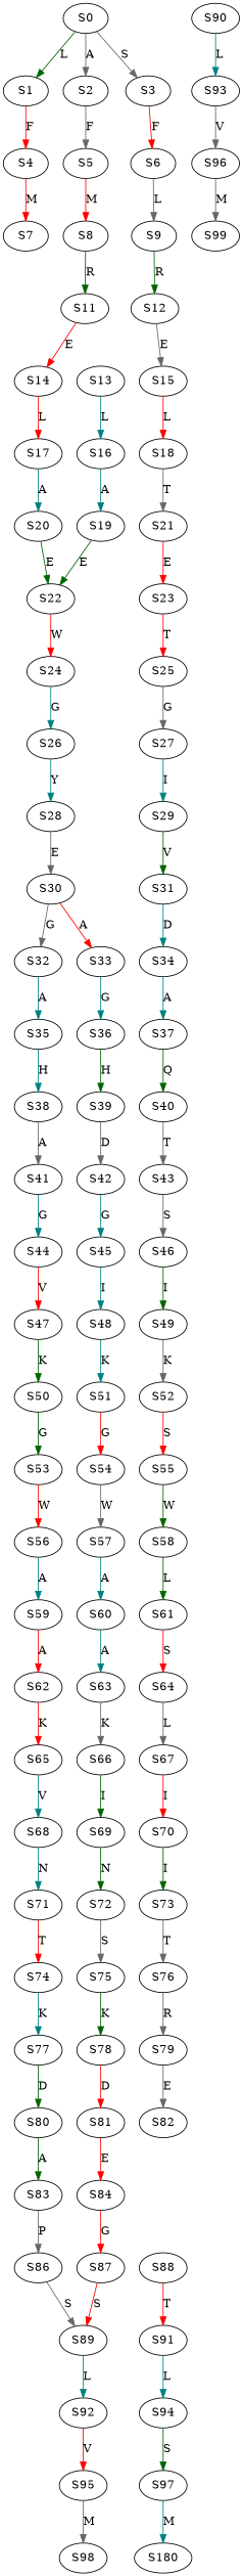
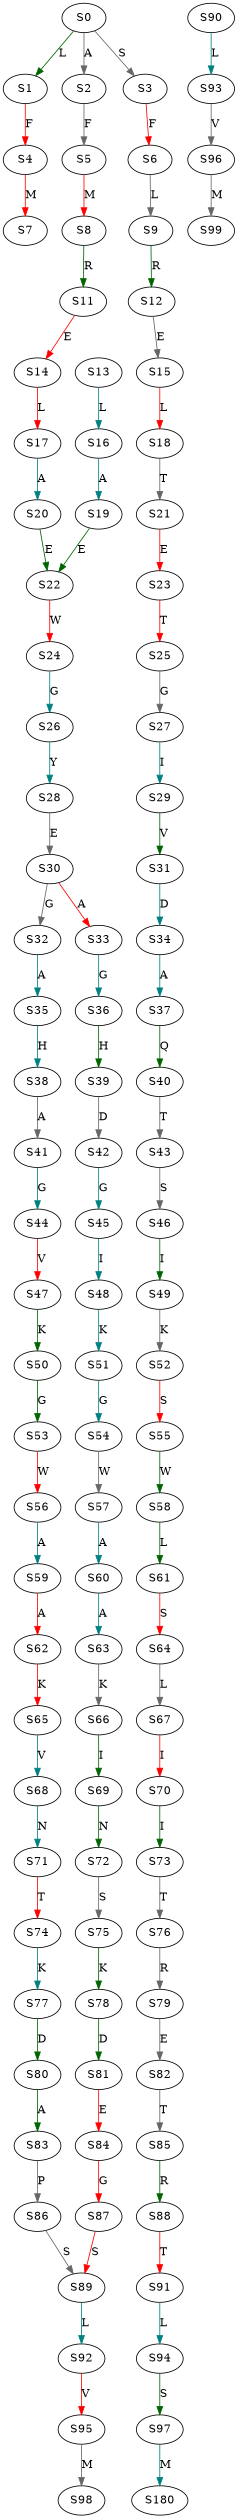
  strict digraph {
    edge [color=gray40]
    S0
    S1
    S2
    S3
    S4
    S5
    S6
    S7
    S8
    S9
    S11
    S12
    S14
    S15
    S13
    S16
    S17
    S18
    S19
    S20
    S21
    S22
    S23
    S24
    S25
    S26
    S27
    S28
    S29
    S30
    S31
    S32
    S33
    S34
    S35
    S36
    S37
    S38
    S39
    S40
    S41
    S42
    S43
    S44
    S45
    S46
    S47
    S48
    S49
    S50
    S51
    S52
    S53
    S54
    S55
    S56
    S57
    S58
    S59
    S60
    S61
    S62
    S63
    S64
    S65
    S66
    S67
    S68
    S69
    S70
    S71
    S72
    S73
    S74
    S75
    S76
    S77
    S78
    S79
    S80
    S81
    S82
    S83
    S84
+   S85
    S86
    S87
    S88
    S89
    S91
    S92
    S90
    S93
    S94
    S95
    S96
    S97
    S98
    S99
    n100 [label=S180]
    S0 -> S1 [color=darkgreen label=L]
    S0 -> S2 [label=A]
    S0 -> S3 [label=S]
    S1 -> S4 [color=red label=F]
    S2 -> S5 [label=F]
    S3 -> S6 [color=red label=F]
    S4 -> S7 [color=red label=M]
    S5 -> S8 [color=red label=M]
    S6 -> S9 [label=L]
    S8 -> S11 [color=darkgreen label=R]
    S9 -> S12 [color=darkgreen label=R]
    S11 -> S14 [color=red label=E]
    S12 -> S15 [label=E]
    S14 -> S17 [color=red label=L]
    S15 -> S18 [color=red label=L]
    S13 -> S16 [color=teal label=L]
    S16 -> S19 [color=teal label=A]
    S17 -> S20 [color=teal label=A]
    S18 -> S21 [label=T]
    S19 -> S22 [color=darkgreen label=E]
    S20 -> S22 [color=darkgreen label=E]
    S21 -> S23 [color=red label=E]
    S22 -> S24 [color=red label=W]
    S23 -> S25 [color=red label=T]
    S24 -> S26 [color=teal label=G]
    S25 -> S27 [label=G]
    S26 -> S28 [color=teal label=Y]
    S27 -> S29 [color=teal label=I]
    S28 -> S30 [label=E]
    S29 -> S31 [color=darkgreen label=V]
    S30 -> S32 [label=G]
    S30 -> S33 [color=red label=A]
    S31 -> S34 [color=teal label=D]
    S32 -> S35 [color=teal label=A]
    S33 -> S36 [color=teal label=G]
    S34 -> S37 [color=teal label=A]
    S35 -> S38 [color=teal label=H]
    S36 -> S39 [color=darkgreen label=H]
    S37 -> S40 [color=darkgreen label=Q]
    S38 -> S41 [label=A]
    S39 -> S42 [label=D]
    S40 -> S43 [label=T]
    S41 -> S44 [color=teal label=G]
    S42 -> S45 [color=teal label=G]
    S43 -> S46 [label=S]
    S44 -> S47 [color=red label=V]
    S45 -> S48 [color=teal label=I]
    S46 -> S49 [color=darkgreen label=I]
    S47 -> S50 [color=darkgreen label=K]
    S48 -> S51 [color=teal label=K]
    S49 -> S52 [label=K]
    S50 -> S53 [color=darkgreen label=G]
-   S51 -> S54 [color=red label=G]
+   S51 -> S54 [color=teal label=G]
    S52 -> S55 [color=red label=S]
    S53 -> S56 [color=red label=W]
    S54 -> S57 [label=W]
    S55 -> S58 [color=darkgreen label=W]
    S56 -> S59 [color=teal label=A]
    S57 -> S60 [color=teal label=A]
    S58 -> S61 [color=darkgreen label=L]
    S59 -> S62 [color=red label=A]
    S60 -> S63 [color=teal label=A]
    S61 -> S64 [color=red label=S]
    S62 -> S65 [color=red label=K]
    S63 -> S66 [label=K]
    S64 -> S67 [label=L]
    S65 -> S68 [color=teal label=V]
    S66 -> S69 [color=darkgreen label=I]
    S67 -> S70 [color=red label=I]
    S68 -> S71 [color=teal label=N]
    S69 -> S72 [color=darkgreen label=N]
    S70 -> S73 [color=darkgreen label=I]
    S71 -> S74 [color=red label=T]
    S72 -> S75 [label=S]
    S73 -> S76 [label=T]
    S74 -> S77 [color=teal label=K]
    S75 -> S78 [color=darkgreen label=K]
    S76 -> S79 [label=R]
    S77 -> S80 [color=darkgreen label=D]
-   S78 -> S81 [color=red label=D]
+   S78 -> S81 [color=darkgreen label=D]
    S79 -> S82 [label=E]
    S80 -> S83 [color=darkgreen label=A]
    S81 -> S84 [color=red label=E]
+   S82 -> S85 [label=T]
    S83 -> S86 [label=P]
    S84 -> S87 [color=red label=G]
+   S85 -> S88 [color=darkgreen label=R]
    S86 -> S89 [label=S]
    S87 -> S89 [color=red label=S]
    S88 -> S91 [color=red label=T]
    S89 -> S92 [color=teal label=L]
    S91 -> S94 [color=teal label=L]
    S92 -> S95 [color=red label=V]
    S90 -> S93 [color=teal label=L]
    S93 -> S96 [label=V]
    S94 -> S97 [color=darkgreen label=S]
    S95 -> S98 [label=M]
    S96 -> S99 [label=M]
    S97 -> n100 [color=teal label=M]
  }
